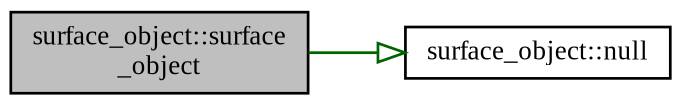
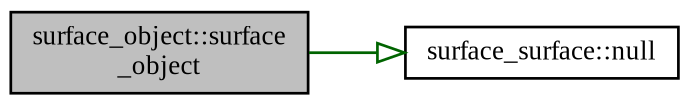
  digraph {
    rankdir=LR
    fontname="Liberation Serif"
    node [color=black fontname="Liberation Serif" fontsize=10 shape=record style=filled]
    n1 [fillcolor=grey75 fontcolor=black height=0.2 label="surface_object::surface\l_object" width=0.4]
-   n2 [fillcolor=white height=0.2 label="surface_object::null" width=0.4]
+   n2 [fillcolor=white height=0.2 label="surface_surface::null" width=0.4]
    n1 -> n2 [color=darkgreen fontname="Liberation Serif" fontsize=10 labelfontname=Helvetica labelfontsize=10 style=solid arrowhead=onormal]
  }
